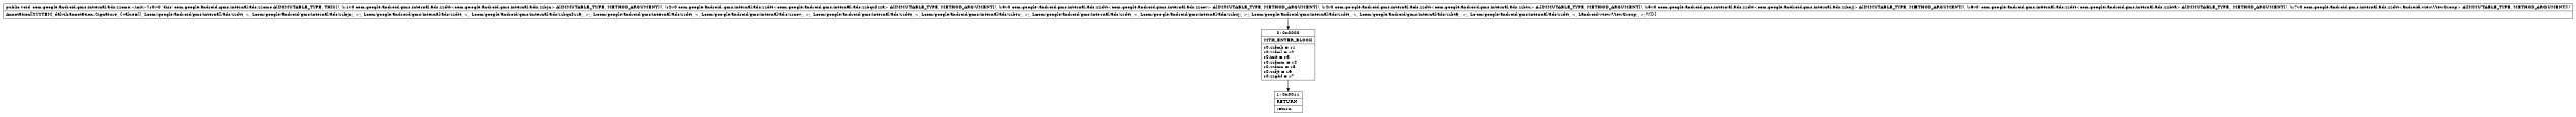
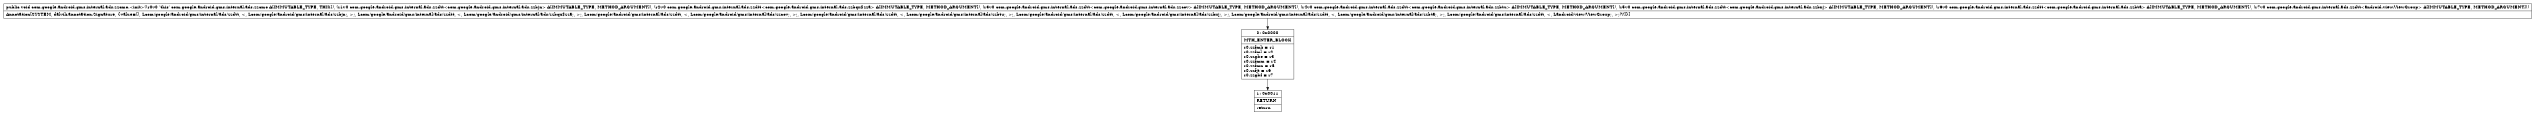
  digraph {
    node [shape=record]
-   n1 [label="{0\:\ 0x0000|MTH_ENTER_BLOCK\l|r0.zzfmk = r1\lr0.zzfml = r2\lr0.init = r3\lr0.zzfmm = r4\lr0.zzfmn = r5\lr0.zzfjt = r6\lr0.zzgbf = r7\l}"]
+   n1 [label="{0\:\ 0x0000|MTH_ENTER_BLOCK\l|r0.zzfmk = r1\lr0.zzfml = r2\lr0.zzgbe = r3\lr0.zzfmm = r4\lr0.zzfmn = r5\lr0.zzfjt = r6\lr0.zzgbf = r7\l}"]
    n2 [label="{1\:\ 0x0011|RETURN\l|return\l}"]
    n3 [label="{public void com.google.android.gms.internal.ads.zzcmo.\<init\>((r0v0 'this' com.google.android.gms.internal.ads.zzcmo A[IMMUTABLE_TYPE, THIS]), (r1v0 com.google.android.gms.internal.ads.zzdtt\<com.google.android.gms.internal.ads.zzbjn\> A[IMMUTABLE_TYPE, METHOD_ARGUMENT]), (r2v0 com.google.android.gms.internal.ads.zzdtt\<com.google.android.gms.internal.ads.zzbqx$zza\> A[IMMUTABLE_TYPE, METHOD_ARGUMENT]), (r3v0 com.google.android.gms.internal.ads.zzdtt\<com.google.android.gms.internal.ads.zzcov\> A[IMMUTABLE_TYPE, METHOD_ARGUMENT]), (r4v0 com.google.android.gms.internal.ads.zzdtt\<com.google.android.gms.internal.ads.zzbtu\> A[IMMUTABLE_TYPE, METHOD_ARGUMENT]), (r5v0 com.google.android.gms.internal.ads.zzdtt\<com.google.android.gms.internal.ads.zzbxj\> A[IMMUTABLE_TYPE, METHOD_ARGUMENT]), (r6v0 com.google.android.gms.internal.ads.zzdtt\<com.google.android.gms.internal.ads.zzbta\> A[IMMUTABLE_TYPE, METHOD_ARGUMENT]), (r7v0 com.google.android.gms.internal.ads.zzdtt\<android.view.ViewGroup\> A[IMMUTABLE_TYPE, METHOD_ARGUMENT]))  | Annotation[SYSTEM, dalvik.annotation.Signature, \{value=[(, Lcom\/google\/android\/gms\/internal\/ads\/zzdtt, \<, Lcom\/google\/android\/gms\/internal\/ads\/zzbjn;, \>;, Lcom\/google\/android\/gms\/internal\/ads\/zzdtt, \<, Lcom\/google\/android\/gms\/internal\/ads\/zzbqx$zza;, \>;, Lcom\/google\/android\/gms\/internal\/ads\/zzdtt, \<, Lcom\/google\/android\/gms\/internal\/ads\/zzcov;, \>;, Lcom\/google\/android\/gms\/internal\/ads\/zzdtt, \<, Lcom\/google\/android\/gms\/internal\/ads\/zzbtu;, \>;, Lcom\/google\/android\/gms\/internal\/ads\/zzdtt, \<, Lcom\/google\/android\/gms\/internal\/ads\/zzbxj;, \>;, Lcom\/google\/android\/gms\/internal\/ads\/zzdtt, \<, Lcom\/google\/android\/gms\/internal\/ads\/zzbta;, \>;, Lcom\/google\/android\/gms\/internal\/ads\/zzdtt, \<, Landroid\/view\/ViewGroup;, \>;)V]\}]\l}"]
    n1 -> n2
    n3 -> n1
  }
